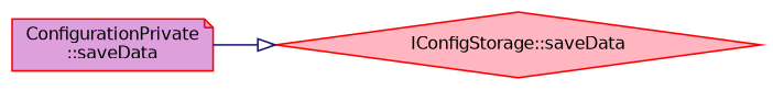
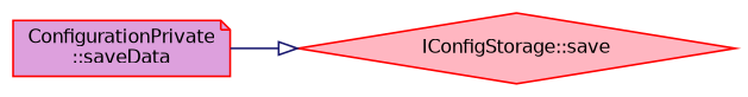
  digraph {
    rankdir=LR
    node [color=red fontname=Helvetica fontsize=10 style=filled]
    n1 [fillcolor=plum fontcolor=black height=0.2 label="ConfigurationPrivate\l::saveData" shape=note width=0.4]
-   n2 [fillcolor=lightpink height=0.2 label="IConfigStorage::saveData" shape=diamond width=0.4]
+   n2 [fillcolor=lightpink height=0.2 label="IConfigStorage::save" shape=diamond width=0.4]
    n1 -> n2 [color=midnightblue fontname=Helvetica fontsize=10 labelfontname=Helvetica labelfontsize=10 style=solid arrowhead=onormal]
  }
